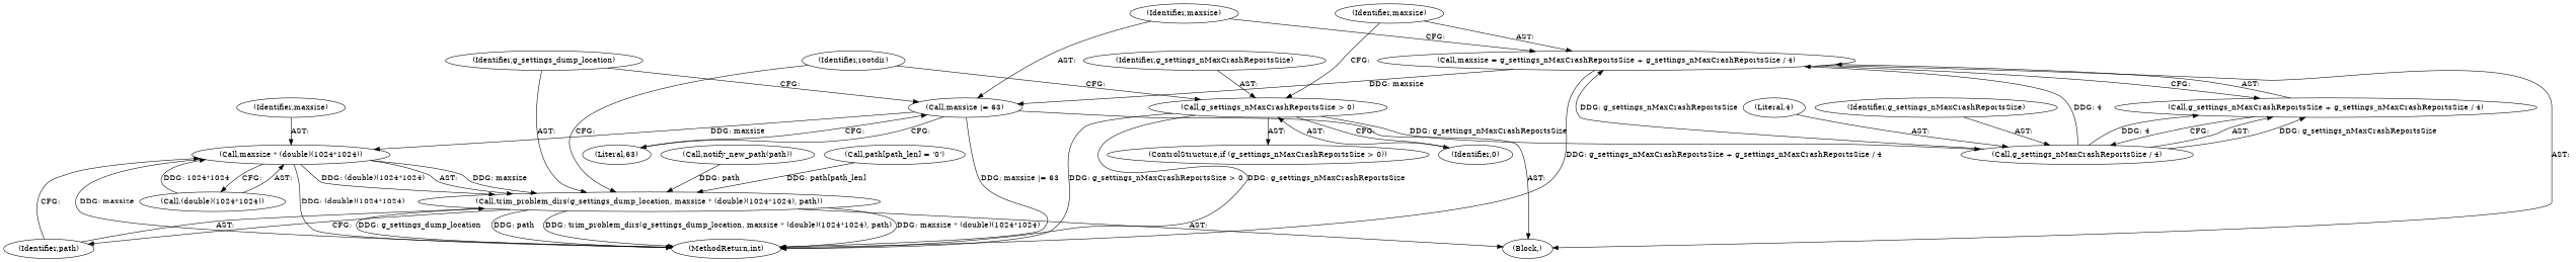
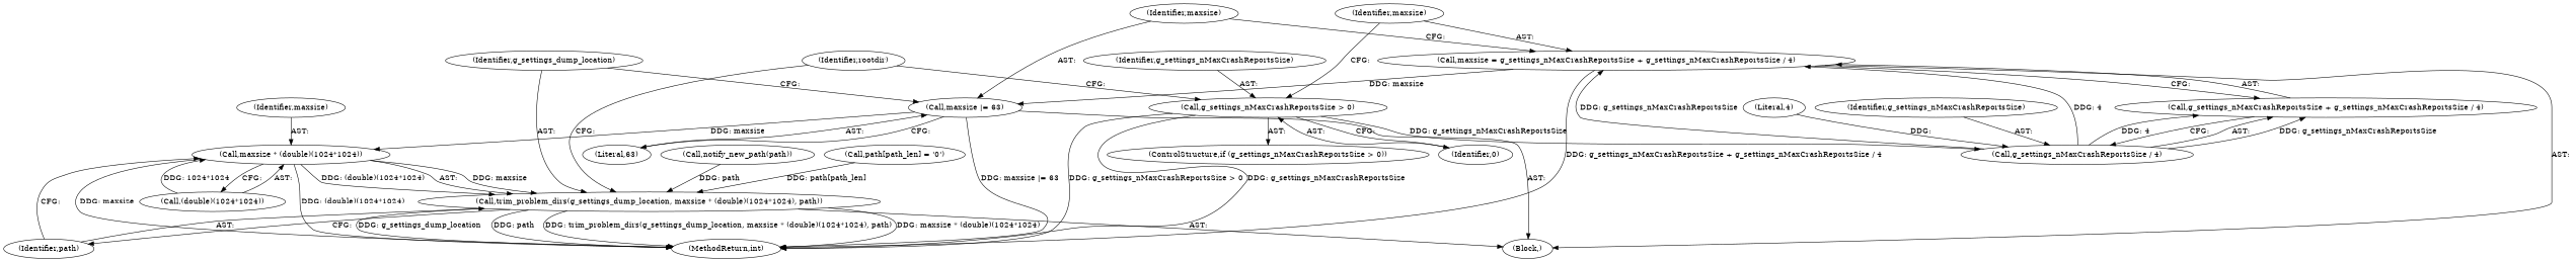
  digraph {
    n1 [label="(Call,maxsize = g_settings_nMaxCrashReportsSize + g_settings_nMaxCrashReportsSize / 4)"]
    n2 [label="(Call,maxsize |= 63)"]
    n3 [label="(Call,g_settings_nMaxCrashReportsSize + g_settings_nMaxCrashReportsSize / 4)"]
    n4 [label="(Block,)"]
    n5 [label="(MethodReturn,int)"]
    n6 [label="(Call,maxsize * (double)(1024*1024))"]
    n7 [label="(Literal,63)"]
    n8 [label="(Call,g_settings_nMaxCrashReportsSize / 4)"]
    n9 [label="(Literal,4)"]
    n10 [label="(Call,g_settings_nMaxCrashReportsSize > 0)"]
    n11 [label="(ControlStructure,if (g_settings_nMaxCrashReportsSize > 0))"]
    n12 [label="(Identifier,0)"]
    n13 [label="(Call,trim_problem_dirs(g_settings_dump_location, maxsize * (double)(1024*1024), path))"]
    n14 [label="(Call,(double)(1024*1024))"]
    n15 [label="(Identifier,path)"]
    n16 [label="(Identifier,g_settings_dump_location)"]
    n17 [label="(Identifier,maxsize)"]
    n18 [label="(Identifier,g_settings_nMaxCrashReportsSize)"]
    n19 [label="(Identifier,g_settings_nMaxCrashReportsSize)"]
    n20 [label="(Call,path[path_len] = '\0')"]
    n21 [label="(Identifier,maxsize)"]
    n22 [label="(Identifier,maxsize)"]
    n23 [label="(Call,notify_new_path(path))"]
    n24 [label="(Identifier,rootdir)"]
    n1 -> n2 [label="DDG: maxsize"]
    n1 -> n3 [label="CFG: "]
    n1 -> n4 [label="AST: "]
    n1 -> n5 [label="DDG: g_settings_nMaxCrashReportsSize + g_settings_nMaxCrashReportsSize / 4"]
    n2 -> n4 [label="AST: "]
    n2 -> n5 [label="DDG: maxsize |= 63"]
    n2 -> n6 [label="DDG: maxsize"]
    n2 -> n7 [label="CFG: "]
    n3 -> n1 [label="AST: "]
    n3 -> n8 [label="CFG: "]
    n6 -> n5 [label="DDG: maxsize"]
    n6 -> n5 [label="DDG: (double)(1024*1024)"]
    n6 -> n13 [label="AST: "]
    n6 -> n13 [label="DDG: maxsize"]
    n6 -> n13 [label="DDG: (double)(1024*1024)"]
    n6 -> n14 [label="CFG: "]
-   n7 -> n2 [label="CFG: "]
+   n7 -> n2 [label="AST: "]
    n8 -> n1 [label="DDG: g_settings_nMaxCrashReportsSize"]
    n8 -> n1 [label="DDG: 4"]
    n8 -> n3 [label="AST: "]
    n8 -> n3 [label="DDG: g_settings_nMaxCrashReportsSize"]
    n8 -> n3 [label="DDG: 4"]
-   n9 -> n8 [label="AST: "]
+   n9 -> n8 [label="DDG: "]
    n10 -> n5 [label="DDG: g_settings_nMaxCrashReportsSize > 0"]
    n10 -> n5 [label="DDG: g_settings_nMaxCrashReportsSize"]
    n10 -> n8 [label="DDG: g_settings_nMaxCrashReportsSize"]
    n10 -> n11 [label="AST: "]
    n10 -> n12 [label="CFG: "]
    n12 -> n10 [label="AST: "]
    n13 -> n4 [label="AST: "]
    n13 -> n5 [label="DDG: maxsize * (double)(1024*1024)"]
    n13 -> n5 [label="DDG: g_settings_dump_location"]
    n13 -> n5 [label="DDG: path"]
    n13 -> n5 [label="DDG: trim_problem_dirs(g_settings_dump_location, maxsize * (double)(1024*1024), path)"]
    n13 -> n15 [label="CFG: "]
    n14 -> n6 [label="AST: "]
    n14 -> n6 [label="DDG: 1024*1024"]
    n15 -> n6 [label="CFG: "]
    n15 -> n13 [label="AST: "]
    n16 -> n2 [label="CFG: "]
    n16 -> n13 [label="AST: "]
    n17 -> n6 [label="AST: "]
    n18 -> n10 [label="AST: "]
    n19 -> n8 [label="AST: "]
    n20 -> n13 [label="DDG: path[path_len]"]
    n21 -> n1 [label="CFG: "]
    n21 -> n2 [label="AST: "]
    n22 -> n1 [label="AST: "]
    n22 -> n10 [label="CFG: "]
    n23 -> n13 [label="DDG: path"]
    n24 -> n10 [label="CFG: "]
    n24 -> n13 [label="CFG: "]
  }
